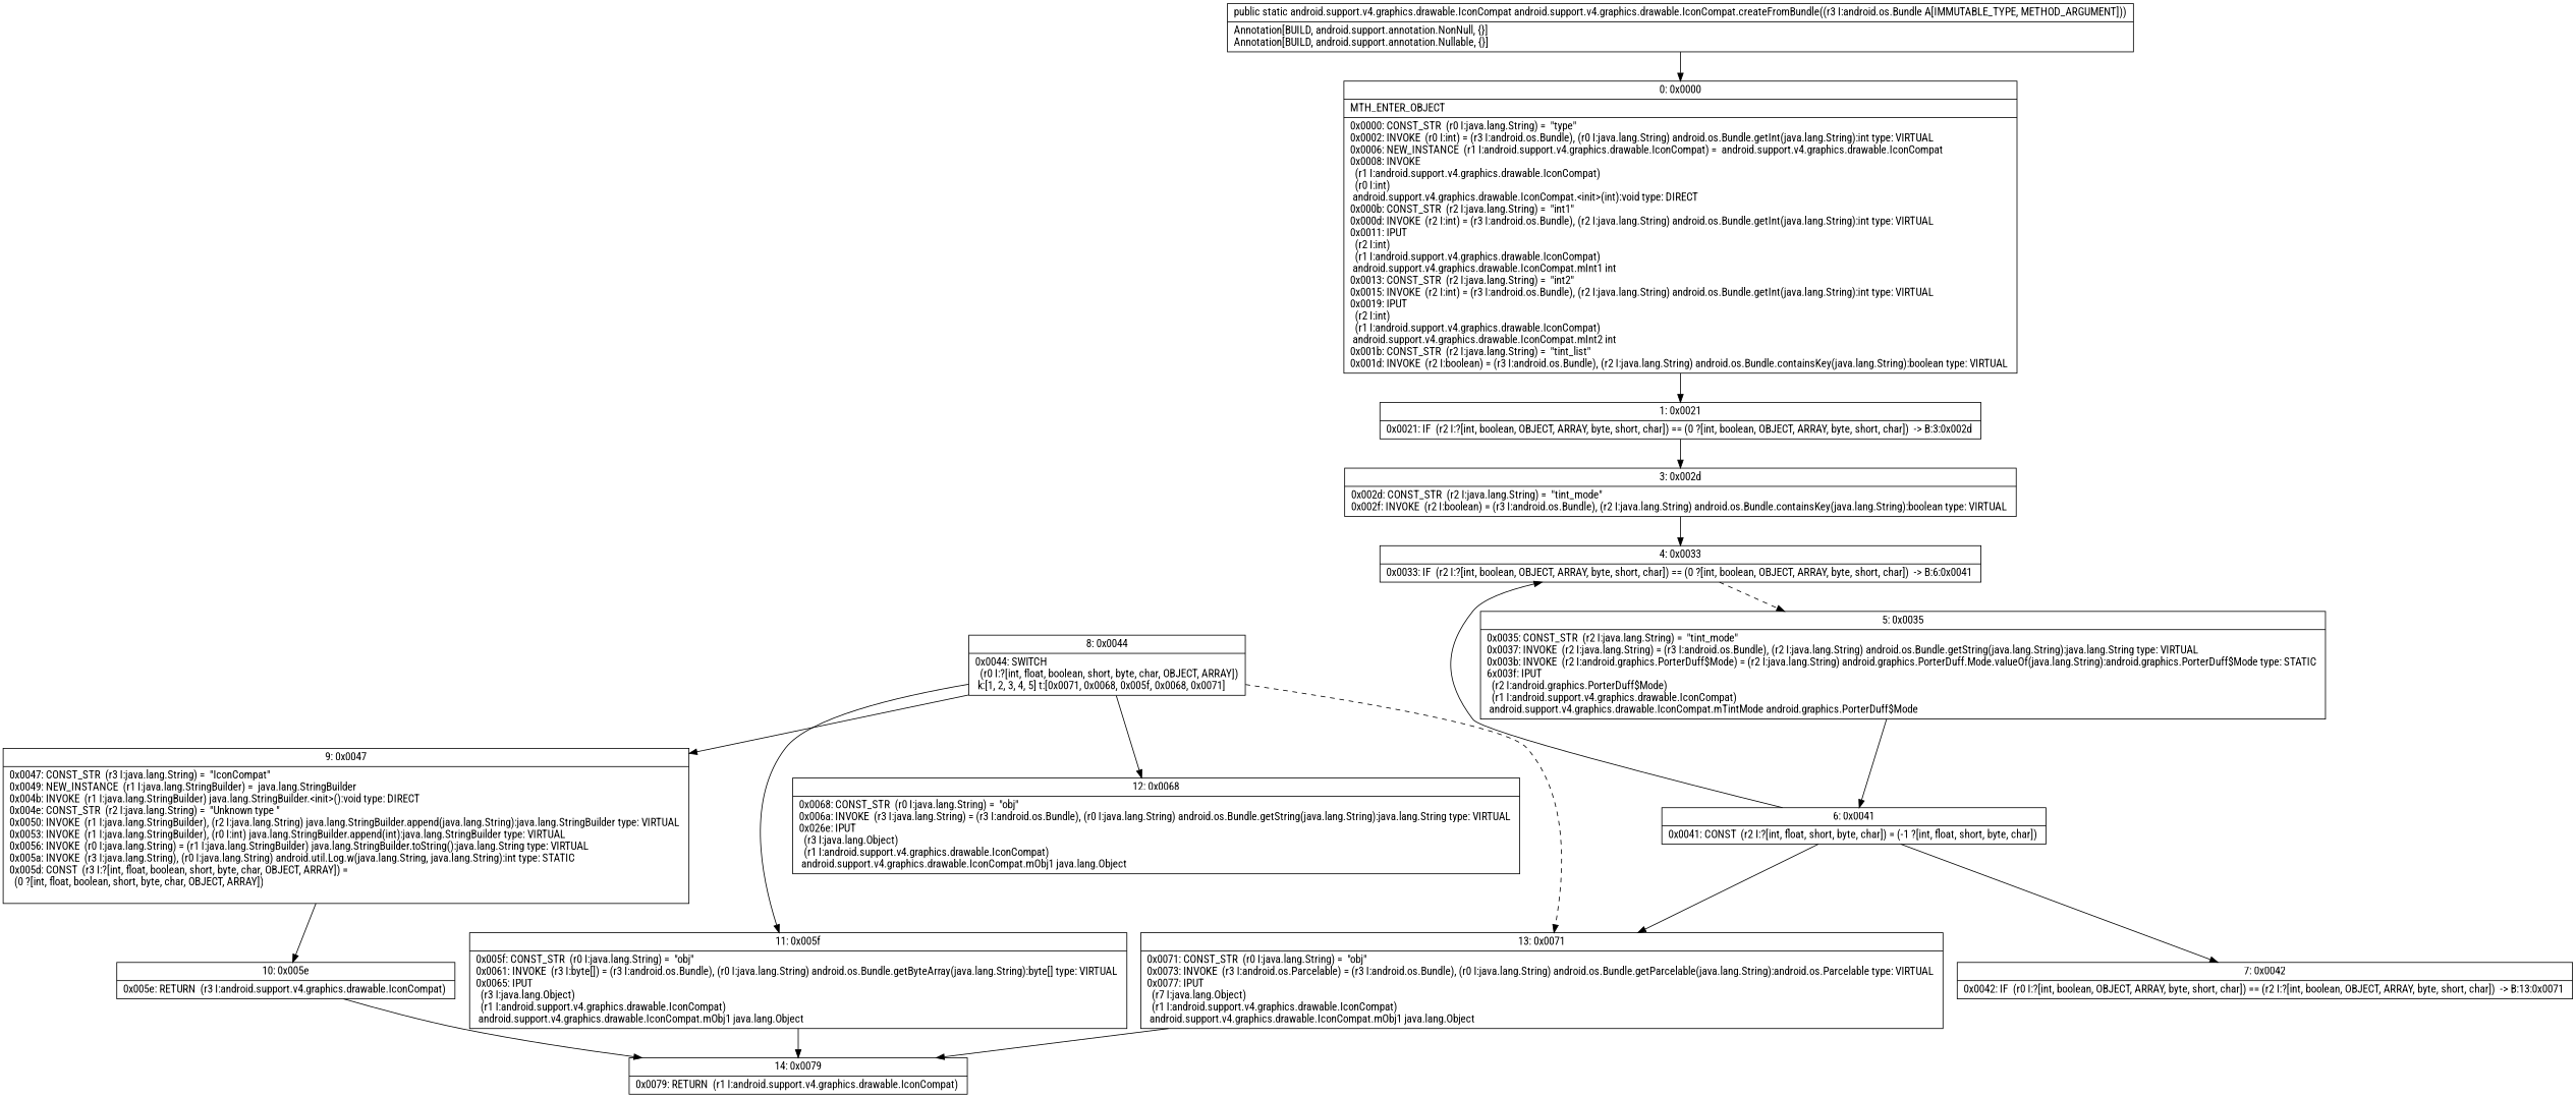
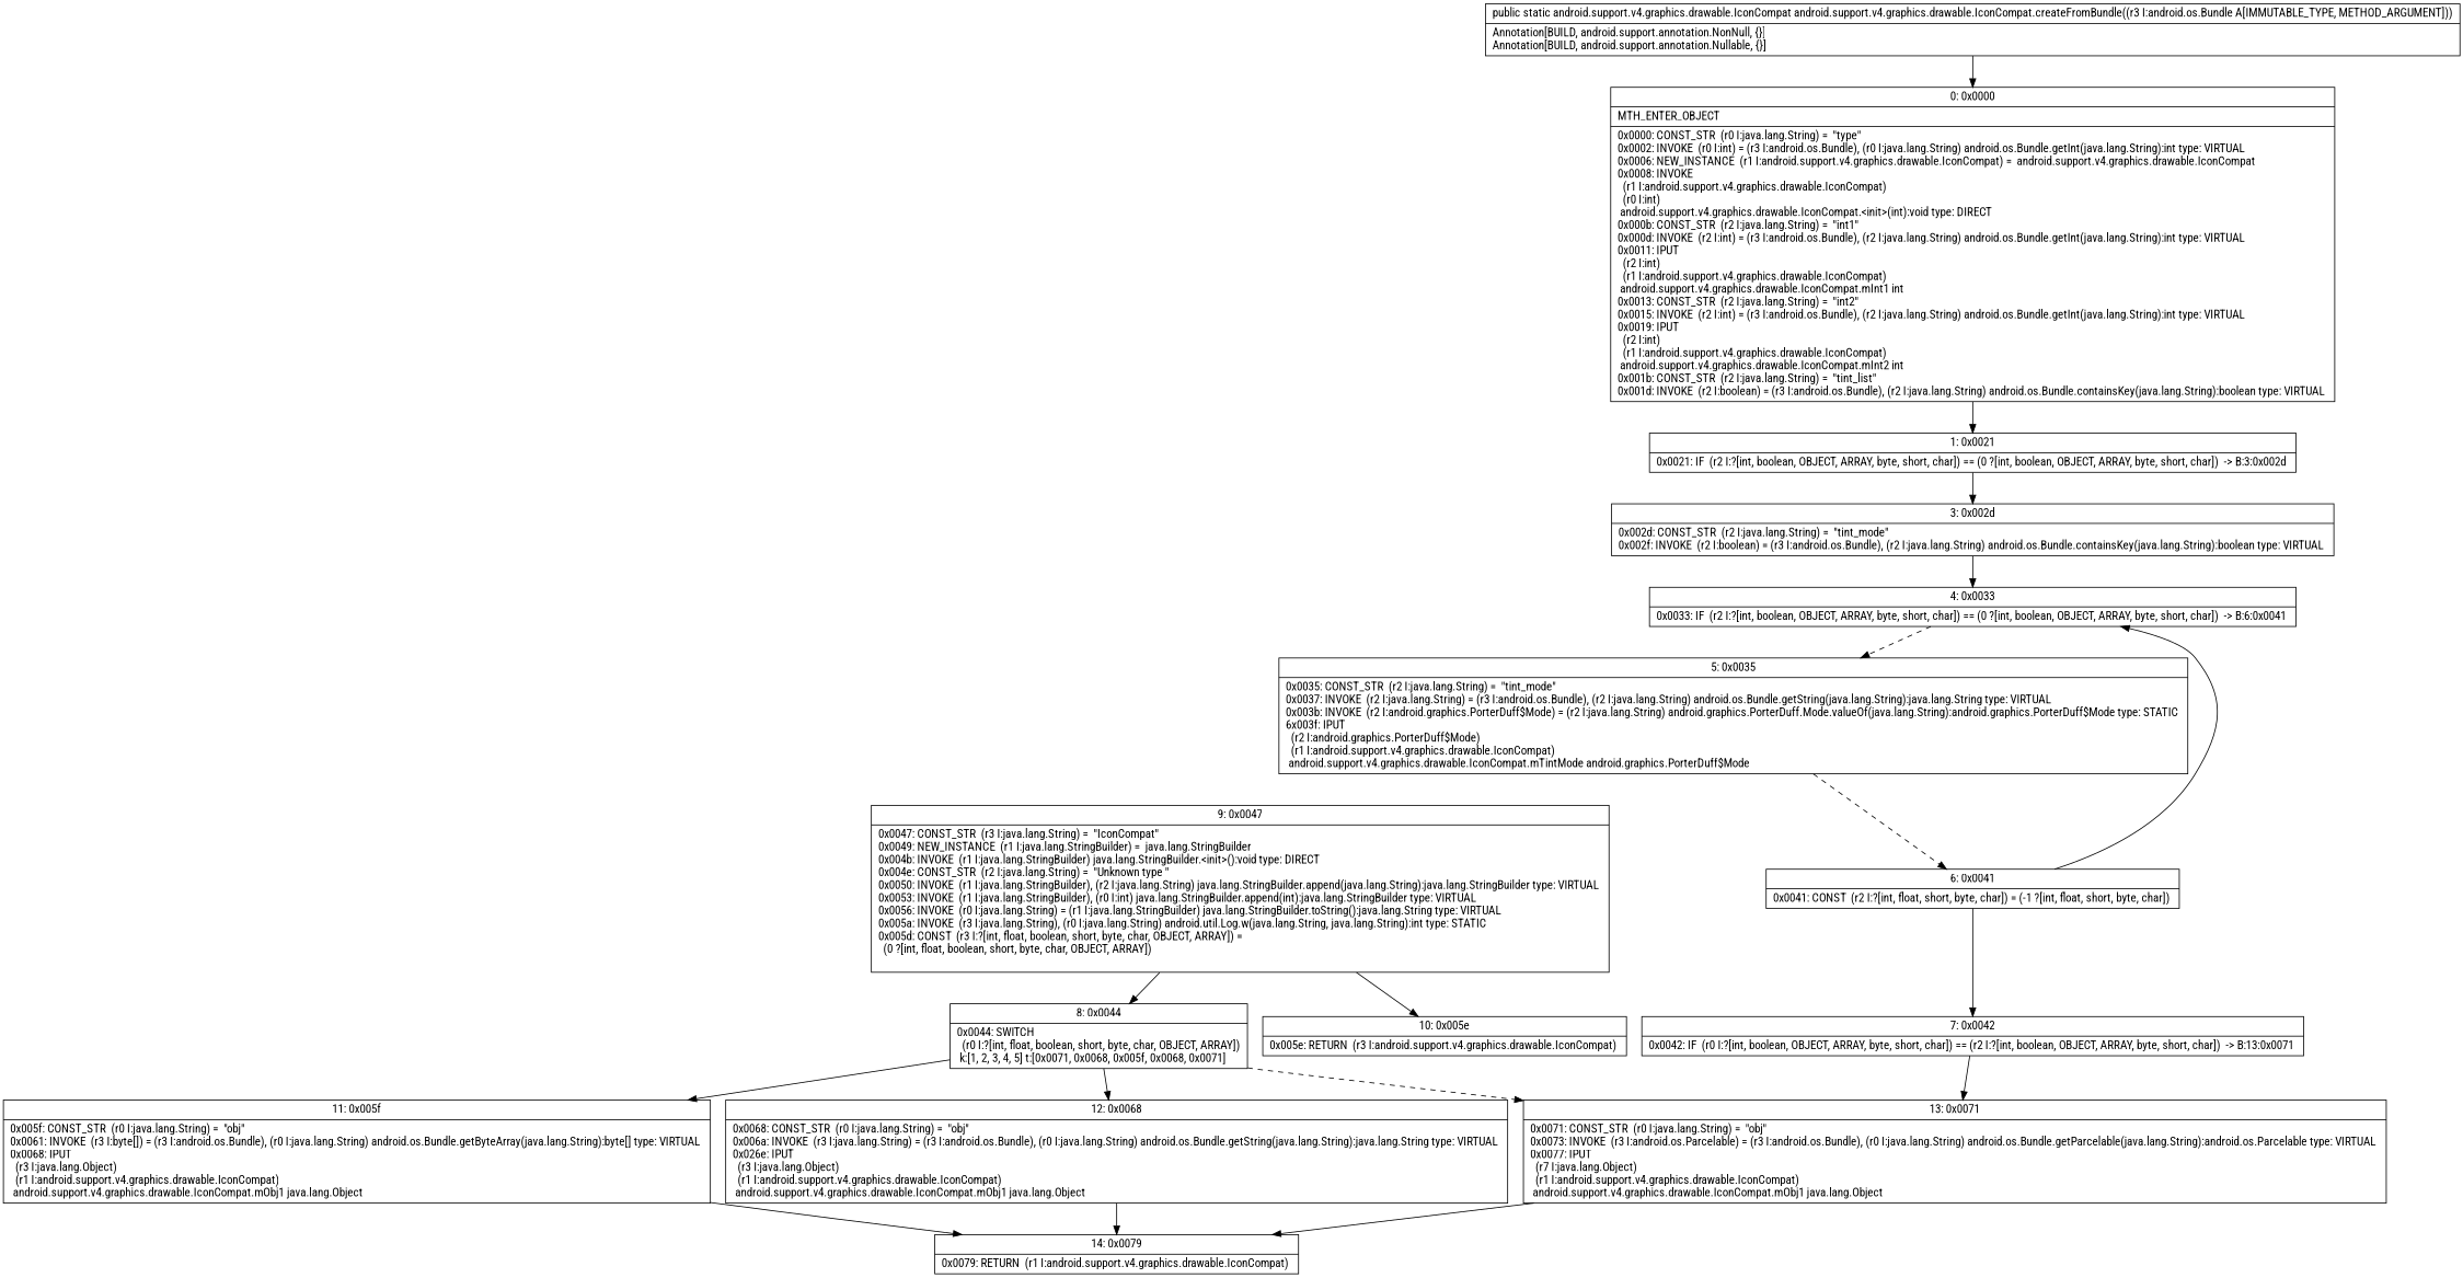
  digraph {
    fontname="Roboto Condensed"
    node [fontname="Roboto Condensed" shape=record]
    edge [fontname="Roboto Condensed"]
    n1 [label="{0\:\ 0x0000|MTH_ENTER_OBJECT\l|0x0000: CONST_STR  (r0 I:java.lang.String) =  \"type\" \l0x0002: INVOKE  (r0 I:int) = (r3 I:android.os.Bundle), (r0 I:java.lang.String) android.os.Bundle.getInt(java.lang.String):int type: VIRTUAL \l0x0006: NEW_INSTANCE  (r1 I:android.support.v4.graphics.drawable.IconCompat) =  android.support.v4.graphics.drawable.IconCompat \l0x0008: INVOKE  \l  (r1 I:android.support.v4.graphics.drawable.IconCompat)\l  (r0 I:int)\l android.support.v4.graphics.drawable.IconCompat.\<init\>(int):void type: DIRECT \l0x000b: CONST_STR  (r2 I:java.lang.String) =  \"int1\" \l0x000d: INVOKE  (r2 I:int) = (r3 I:android.os.Bundle), (r2 I:java.lang.String) android.os.Bundle.getInt(java.lang.String):int type: VIRTUAL \l0x0011: IPUT  \l  (r2 I:int)\l  (r1 I:android.support.v4.graphics.drawable.IconCompat)\l android.support.v4.graphics.drawable.IconCompat.mInt1 int \l0x0013: CONST_STR  (r2 I:java.lang.String) =  \"int2\" \l0x0015: INVOKE  (r2 I:int) = (r3 I:android.os.Bundle), (r2 I:java.lang.String) android.os.Bundle.getInt(java.lang.String):int type: VIRTUAL \l0x0019: IPUT  \l  (r2 I:int)\l  (r1 I:android.support.v4.graphics.drawable.IconCompat)\l android.support.v4.graphics.drawable.IconCompat.mInt2 int \l0x001b: CONST_STR  (r2 I:java.lang.String) =  \"tint_list\" \l0x001d: INVOKE  (r2 I:boolean) = (r3 I:android.os.Bundle), (r2 I:java.lang.String) android.os.Bundle.containsKey(java.lang.String):boolean type: VIRTUAL \l}"]
    n2 [label="{1\:\ 0x0021|0x0021: IF  (r2 I:?[int, boolean, OBJECT, ARRAY, byte, short, char]) == (0 ?[int, boolean, OBJECT, ARRAY, byte, short, char])  \-\> B:3:0x002d \l}"]
    n3 [label="{3\:\ 0x002d|0x002d: CONST_STR  (r2 I:java.lang.String) =  \"tint_mode\" \l0x002f: INVOKE  (r2 I:boolean) = (r3 I:android.os.Bundle), (r2 I:java.lang.String) android.os.Bundle.containsKey(java.lang.String):boolean type: VIRTUAL \l}"]
    n4 [label="{4\:\ 0x0033|0x0033: IF  (r2 I:?[int, boolean, OBJECT, ARRAY, byte, short, char]) == (0 ?[int, boolean, OBJECT, ARRAY, byte, short, char])  \-\> B:6:0x0041 \l}"]
    n5 [label="{5\:\ 0x0035|0x0035: CONST_STR  (r2 I:java.lang.String) =  \"tint_mode\" \l0x0037: INVOKE  (r2 I:java.lang.String) = (r3 I:android.os.Bundle), (r2 I:java.lang.String) android.os.Bundle.getString(java.lang.String):java.lang.String type: VIRTUAL \l0x003b: INVOKE  (r2 I:android.graphics.PorterDuff$Mode) = (r2 I:java.lang.String) android.graphics.PorterDuff.Mode.valueOf(java.lang.String):android.graphics.PorterDuff$Mode type: STATIC \l6x003f: IPUT  \l  (r2 I:android.graphics.PorterDuff$Mode)\l  (r1 I:android.support.v4.graphics.drawable.IconCompat)\l android.support.v4.graphics.drawable.IconCompat.mTintMode android.graphics.PorterDuff$Mode \l}"]
    n6 [label="{6\:\ 0x0041|0x0041: CONST  (r2 I:?[int, float, short, byte, char]) = (\-1 ?[int, float, short, byte, char]) \l}"]
    n7 [label="{7\:\ 0x0042|0x0042: IF  (r0 I:?[int, boolean, OBJECT, ARRAY, byte, short, char]) == (r2 I:?[int, boolean, OBJECT, ARRAY, byte, short, char])  \-\> B:13:0x0071 \l}"]
    n8 [label="{13\:\ 0x0071|0x0071: CONST_STR  (r0 I:java.lang.String) =  \"obj\" \l0x0073: INVOKE  (r3 I:android.os.Parcelable) = (r3 I:android.os.Bundle), (r0 I:java.lang.String) android.os.Bundle.getParcelable(java.lang.String):android.os.Parcelable type: VIRTUAL \l0x0077: IPUT  \l  (r7 I:java.lang.Object)\l  (r1 I:android.support.v4.graphics.drawable.IconCompat)\l android.support.v4.graphics.drawable.IconCompat.mObj1 java.lang.Object \l}"]
    n9 [label="{8\:\ 0x0044|0x0044: SWITCH  \l  (r0 I:?[int, float, boolean, short, byte, char, OBJECT, ARRAY])\l k:[1, 2, 3, 4, 5] t:[0x0071, 0x0068, 0x005f, 0x0068, 0x0071] \l}"]
    n10 [label="{9\:\ 0x0047|0x0047: CONST_STR  (r3 I:java.lang.String) =  \"IconCompat\" \l0x0049: NEW_INSTANCE  (r1 I:java.lang.StringBuilder) =  java.lang.StringBuilder \l0x004b: INVOKE  (r1 I:java.lang.StringBuilder) java.lang.StringBuilder.\<init\>():void type: DIRECT \l0x004e: CONST_STR  (r2 I:java.lang.String) =  \"Unknown type \" \l0x0050: INVOKE  (r1 I:java.lang.StringBuilder), (r2 I:java.lang.String) java.lang.StringBuilder.append(java.lang.String):java.lang.StringBuilder type: VIRTUAL \l0x0053: INVOKE  (r1 I:java.lang.StringBuilder), (r0 I:int) java.lang.StringBuilder.append(int):java.lang.StringBuilder type: VIRTUAL \l0x0056: INVOKE  (r0 I:java.lang.String) = (r1 I:java.lang.StringBuilder) java.lang.StringBuilder.toString():java.lang.String type: VIRTUAL \l0x005a: INVOKE  (r3 I:java.lang.String), (r0 I:java.lang.String) android.util.Log.w(java.lang.String, java.lang.String):int type: STATIC \l0x005d: CONST  (r3 I:?[int, float, boolean, short, byte, char, OBJECT, ARRAY]) = \l  (0 ?[int, float, boolean, short, byte, char, OBJECT, ARRAY])\l \l}"]
-   n11 [label="{11\:\ 0x005f|0x005f: CONST_STR  (r0 I:java.lang.String) =  \"obj\" \l0x0061: INVOKE  (r3 I:byte[]) = (r3 I:android.os.Bundle), (r0 I:java.lang.String) android.os.Bundle.getByteArray(java.lang.String):byte[] type: VIRTUAL \l0x0065: IPUT  \l  (r3 I:java.lang.Object)\l  (r1 I:android.support.v4.graphics.drawable.IconCompat)\l android.support.v4.graphics.drawable.IconCompat.mObj1 java.lang.Object \l}"]
+   n11 [label="{11\:\ 0x005f|0x005f: CONST_STR  (r0 I:java.lang.String) =  \"obj\" \l0x0061: INVOKE  (r3 I:byte[]) = (r3 I:android.os.Bundle), (r0 I:java.lang.String) android.os.Bundle.getByteArray(java.lang.String):byte[] type: VIRTUAL \l0x0068: IPUT  \l  (r3 I:java.lang.Object)\l  (r1 I:android.support.v4.graphics.drawable.IconCompat)\l android.support.v4.graphics.drawable.IconCompat.mObj1 java.lang.Object \l}"]
    n12 [label="{12\:\ 0x0068|0x0068: CONST_STR  (r0 I:java.lang.String) =  \"obj\" \l0x006a: INVOKE  (r3 I:java.lang.String) = (r3 I:android.os.Bundle), (r0 I:java.lang.String) android.os.Bundle.getString(java.lang.String):java.lang.String type: VIRTUAL \l0x026e: IPUT  \l  (r3 I:java.lang.Object)\l  (r1 I:android.support.v4.graphics.drawable.IconCompat)\l android.support.v4.graphics.drawable.IconCompat.mObj1 java.lang.Object \l}"]
    n13 [label="{14\:\ 0x0079|0x0079: RETURN  (r1 I:android.support.v4.graphics.drawable.IconCompat) \l}"]
    n14 [label="{10\:\ 0x005e|0x005e: RETURN  (r3 I:android.support.v4.graphics.drawable.IconCompat) \l}"]
    n15 [label="{public static android.support.v4.graphics.drawable.IconCompat android.support.v4.graphics.drawable.IconCompat.createFromBundle((r3 I:android.os.Bundle A[IMMUTABLE_TYPE, METHOD_ARGUMENT]))  | Annotation[BUILD, android.support.annotation.NonNull, \{\}]\lAnnotation[BUILD, android.support.annotation.Nullable, \{\}]\l}"]
    n1 -> n2
    n2 -> n3
    n3 -> n4
    n4 -> n5 [style=dashed]
-   n5 -> n6
+   n5 -> n6 [style=dashed]
    n6 -> n4
    n6 -> n7
-   n6 -> n8
+   n7 -> n8
    n8 -> n13
    n9 -> n8 [style=dashed]
-   n9 -> n10
+   n10 -> n9
    n9 -> n11
    n9 -> n12
    n10 -> n14
    n11 -> n13
-   n14 -> n13
+   n12 -> n13
    n15 -> n1
  }
